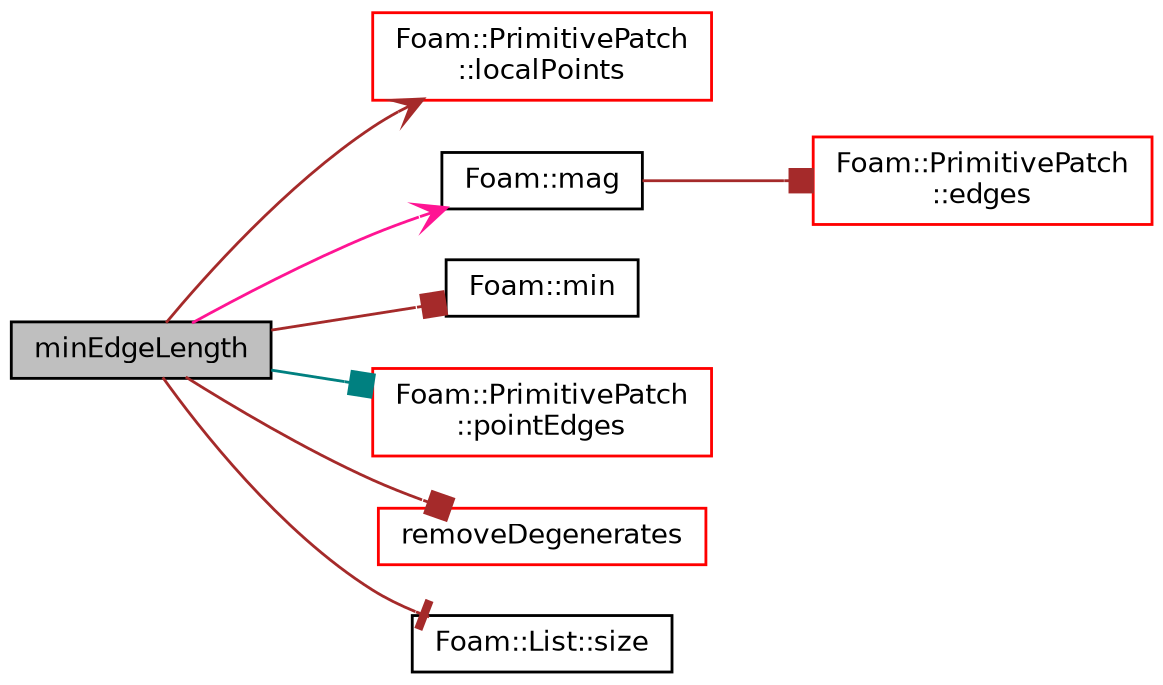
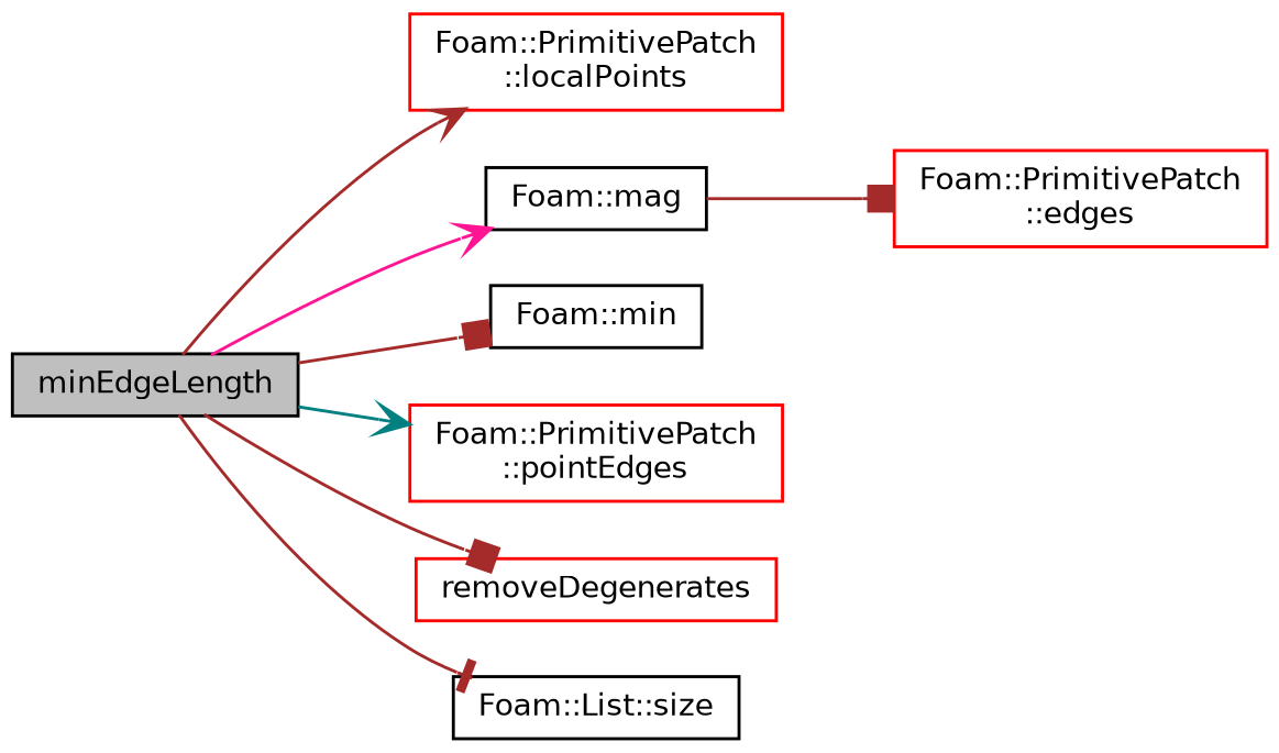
  digraph {
    rankdir=LR
    node [color=black fontname=Helvetica fontsize=10 shape=record]
    edge [arrowhead=vee color=brown fontname=Helvetica fontsize=10 labelfontname=Helvetica labelfontsize=10 style=solid]
    n1 [fillcolor=grey75 fontcolor=black height=0.2 label=minEdgeLength style=filled width=0.4]
    n2 [color=red height=0.2 label="Foam::PrimitivePatch\l::localPoints" width=0.4]
    n3 [height=0.2 label="Foam::mag" width=0.4]
    n4 [height=0.2 label="Foam::min" width=0.4]
    n5 [color=red height=0.2 label="Foam::PrimitivePatch\l::pointEdges" width=0.4]
    n6 [color=red height=0.2 label=removeDegenerates width=0.4]
    n7 [height=0.2 label="Foam::List::size" width=0.4]
    n8 [color=red height=0.2 label="Foam::PrimitivePatch\l::edges" width=0.4]
    n1 -> n2
    n1 -> n3 [color=deeppink]
    n1 -> n4 [arrowhead=box]
-   n1 -> n5 [arrowhead=box color=teal]
+   n1 -> n5 [color=teal]
    n1 -> n6 [arrowhead=box]
    n1 -> n7 [arrowhead=tee]
    n3 -> n8 [arrowhead=box]
  }
